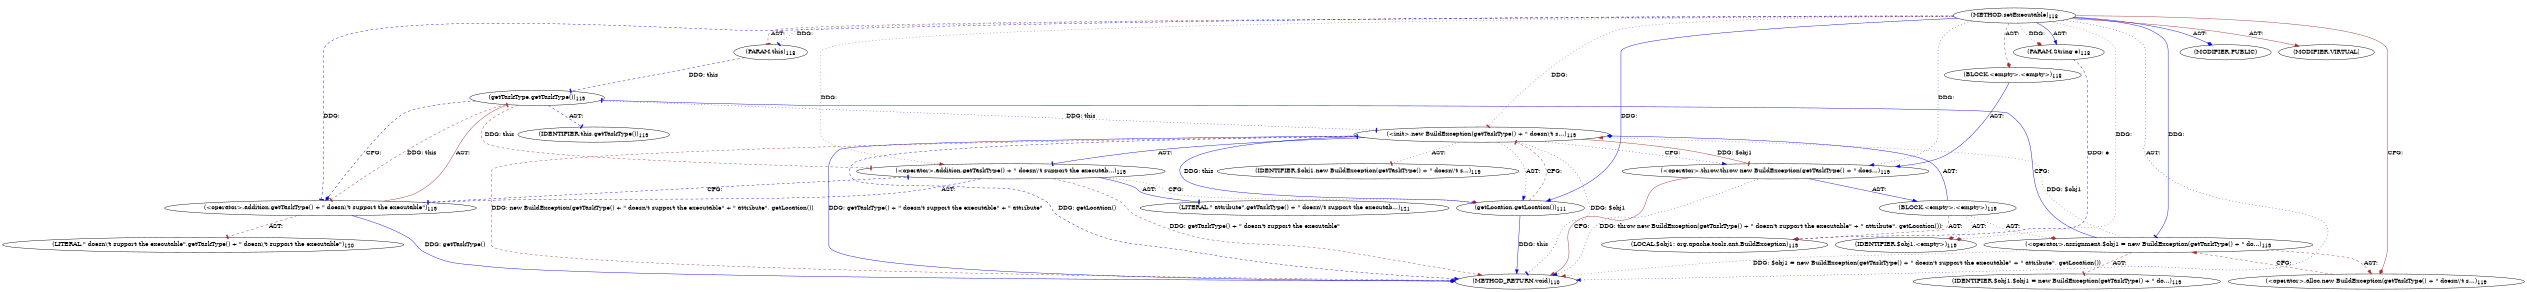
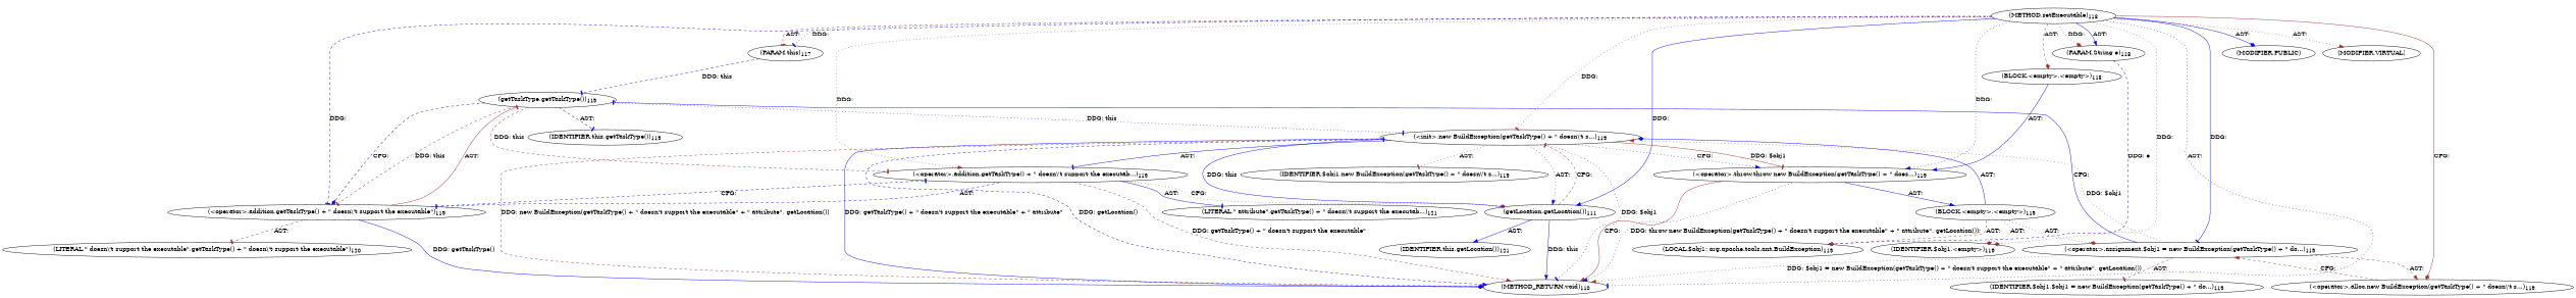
  digraph {
    edge [arrowhead=tee color=blue style=dashed]
    n1 [label=<(METHOD,setExecutable)<SUB>118</SUB>>]
-   n2 [label=<(PARAM,this)<SUB>118</SUB>>]
+   n2 [label=<(PARAM,this)<SUB>117</SUB>>]
    n3 [label=<(PARAM,String e)<SUB>118</SUB>>]
    n4 [label=<(BLOCK,&lt;empty&gt;,&lt;empty&gt;)<SUB>118</SUB>>]
    n5 [label=<(&lt;operator&gt;.throw,throw new BuildException(getTaskType() + &quot; does...)<SUB>119</SUB>>]
    n6 [label=<(&lt;operator&gt;.assignment,$obj1 = new BuildException(getTaskType() + &quot; do...)<SUB>119</SUB>>]
    n7 [label=<(&lt;operator&gt;.alloc,new BuildException(getTaskType() + &quot; doesn\'t s...)<SUB>119</SUB>>]
    n8 [label=<(&lt;init&gt;,new BuildException(getTaskType() + &quot; doesn\'t s...)<SUB>119</SUB>>]
    n9 [label=<(&lt;operator&gt;.addition,getTaskType() + &quot; doesn\'t support the executab...)<SUB>119</SUB>>]
    n10 [label=<(&lt;operator&gt;.addition,getTaskType() + &quot; doesn\'t support the executable&quot;)<SUB>119</SUB>>]
    n11 [label=<(getLocation,getLocation())<SUB>111</SUB>>]
    n12 [label=<(IDENTIFIER,$obj1,&lt;empty&gt;)<SUB>119</SUB>>]
    n13 [label=<(MODIFIER,PUBLIC)>]
    n14 [label=<(MODIFIER,VIRTUAL)>]
    n15 [label=<(METHOD_RETURN,void)<SUB>110</SUB>>]
    n16 [label=<(getTaskType,getTaskType())<SUB>119</SUB>>]
    n17 [label=<(LOCAL,$obj1: org.apache.tools.ant.BuildException)<SUB>119</SUB>>]
    n18 [label=<(BLOCK,&lt;empty&gt;,&lt;empty&gt;)<SUB>119</SUB>>]
    n19 [label=<(IDENTIFIER,$obj1,$obj1 = new BuildException(getTaskType() + &quot; do...)<SUB>119</SUB>>]
    n20 [label=<(IDENTIFIER,$obj1,new BuildException(getTaskType() + &quot; doesn\'t s...)<SUB>119</SUB>>]
    n21 [label=<(LITERAL,&quot; attribute&quot;,getTaskType() + &quot; doesn\'t support the executab...)<SUB>121</SUB>>]
    n22 [label=<(LITERAL,&quot; doesn\'t support the executable&quot;,getTaskType() + &quot; doesn\'t support the executable&quot;)<SUB>120</SUB>>]
    n23 [label=<(IDENTIFIER,this,getTaskType())<SUB>119</SUB>>]
+   n24 [label=<(IDENTIFIER,this,getLocation())<SUB>121</SUB>>]
    n1 -> n2 [color=brown label="AST: "]
    n1 -> n2 [label="DDG: " style=dotted]
    n1 -> n3 [arrowhead=normal label="AST: " style=solid]
    n1 -> n3 [arrowhead=diamond color=brown label="DDG: " style=dotted]
    n1 -> n4 [arrowhead=diamond color=brown label="AST: "]
    n1 -> n5 [arrowhead=normal label="DDG: " style=dotted]
    n1 -> n6 [label="DDG: " style=solid]
    n1 -> n7 [arrowhead=diamond color=brown label="CFG: " style=solid]
    n1 -> n8 [color=brown label="DDG: " style=dotted]
    n1 -> n9 [arrowhead=normal color=brown label="DDG: " style=dotted]
    n1 -> n10 [label="DDG: "]
    n1 -> n11 [arrowhead=normal label="DDG: " style=solid]
    n1 -> n12 [arrowhead=diamond color=brown label="DDG: " style=dotted]
    n1 -> n13 [arrowhead=diamond label="AST: " style=solid]
-   n1 -> n14 [arrowhead=normal color=brown label="AST: " style=solid]
-   n1 -> n15 [arrowhead=normal label="AST: " style=dotted]
+   n1 -> n14 [arrowhead=normal color=brown label="AST: " style=dotted]
+   n1 -> n15 [label="AST: " style=dotted]
    n2 -> n16 [label="DDG: this"]
    n3 -> n17 [arrowhead=normal label="DDG: e"]
    n4 -> n5 [arrowhead=normal label="AST: " style=solid]
    n5 -> n15 [arrowhead=normal color=brown label="CFG: " style=solid]
    n5 -> n15 [arrowhead=normal label="DDG: throw new BuildException(getTaskType() + &quot; doesn\'t support the executable&quot; + &quot; attribute&quot;, getLocation());" style=dotted]
    n5 -> n18 [arrowhead=normal label="AST: " style=solid]
    n6 -> n7 [arrowhead=normal color=brown label="AST: "]
    n6 -> n8 [arrowhead=normal color=brown label="DDG: $obj1" style=dotted]
    n6 -> n15 [arrowhead=normal color=brown label="DDG: $obj1 = new BuildException(getTaskType() + &quot; doesn\'t support the executable&quot; + &quot; attribute&quot;, getLocation())" style=dotted]
    n6 -> n16 [label="CFG: " style=solid]
    n6 -> n19 [color=brown label="AST: "]
    n7 -> n6 [arrowhead=normal color=brown label="CFG: "]
    n8 -> n5 [arrowhead=normal label="CFG: " style=dotted]
    n8 -> n5 [color=brown label="DDG: $obj1" style=solid]
    n8 -> n9 [label="AST: " style=solid]
    n8 -> n11 [arrowhead=normal label="AST: " style=dotted]
    n8 -> n15 [label="DDG: $obj1" style=dotted]
    n8 -> n15 [arrowhead=normal label="DDG: getTaskType() + &quot; doesn\'t support the executable&quot; + &quot; attribute&quot;" style=solid]
    n8 -> n15 [arrowhead=normal label="DDG: getLocation()"]
    n8 -> n15 [arrowhead=diamond color=brown label="DDG: new BuildException(getTaskType() + &quot; doesn\'t support the executable&quot; + &quot; attribute&quot;, getLocation())"]
    n8 -> n20 [color=brown label="AST: " style=dotted]
    n9 -> n10 [label="AST: "]
    n9 -> n11 [arrowhead=diamond color=brown label="CFG: " style=dotted]
    n9 -> n15 [arrowhead=normal color=brown label="DDG: getTaskType() + &quot; doesn\'t support the executable&quot;"]
    n9 -> n21 [label="AST: " style=solid]
    n10 -> n9 [label="CFG: "]
    n10 -> n15 [arrowhead=diamond label="DDG: getTaskType()" style=solid]
    n10 -> n16 [color=brown label="AST: " style=solid]
    n10 -> n22 [color=brown label="AST: "]
    n11 -> n8 [color=brown label="CFG: "]
    n11 -> n8 [label="DDG: this" style=solid]
    n11 -> n15 [arrowhead=normal label="DDG: this" style=solid]
+   n11 -> n24 [arrowhead=normal label="AST: " style=solid]
    n16 -> n8 [label="DDG: this" style=dotted]
    n16 -> n9 [color=brown label="DDG: this"]
    n16 -> n10 [arrowhead=diamond label="CFG: "]
    n16 -> n10 [color=brown label="DDG: this"]
    n16 -> n23 [label="AST: "]
    n18 -> n6 [arrowhead=diamond color=brown label="AST: " style=dotted]
    n18 -> n8 [arrowhead=diamond label="AST: " style=solid]
    n18 -> n12 [arrowhead=diamond color=brown label="AST: " style=dotted]
    n18 -> n17 [arrowhead=diamond color=brown label="AST: "]
  }
